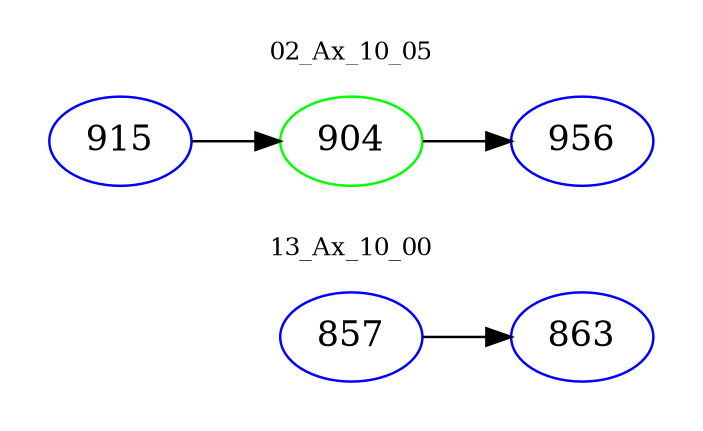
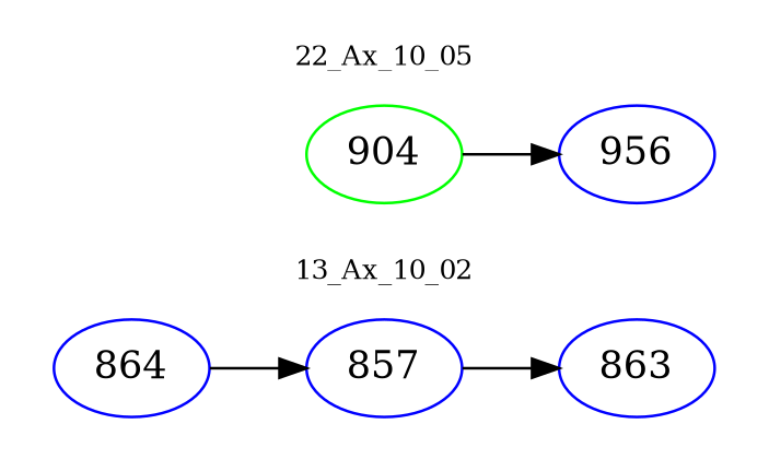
  digraph {
    rankdir=LR
    node [color=blue]
    edge [color=black]
+   n1 [label=864]
    n2 [label=857]
    n3 [label=863]
-   n4 [label=915]
    n5 [color=green label=904]
    n6 [label=956]
    subgraph cluster_1 {
      color=white
      fontsize=10
-     label="13_Ax_10_00"
+     label="13_Ax_10_02"
+     n1
      n2
      n3
    }
    subgraph cluster_2 {
      color=white
      fontsize=10
-     label="02_Ax_10_05"
-     n4
+     label="22_Ax_10_05"
      n5
      n6
    }
+   n1 -> n2
    n2 -> n3
-   n4 -> n5
    n5 -> n6
  }
